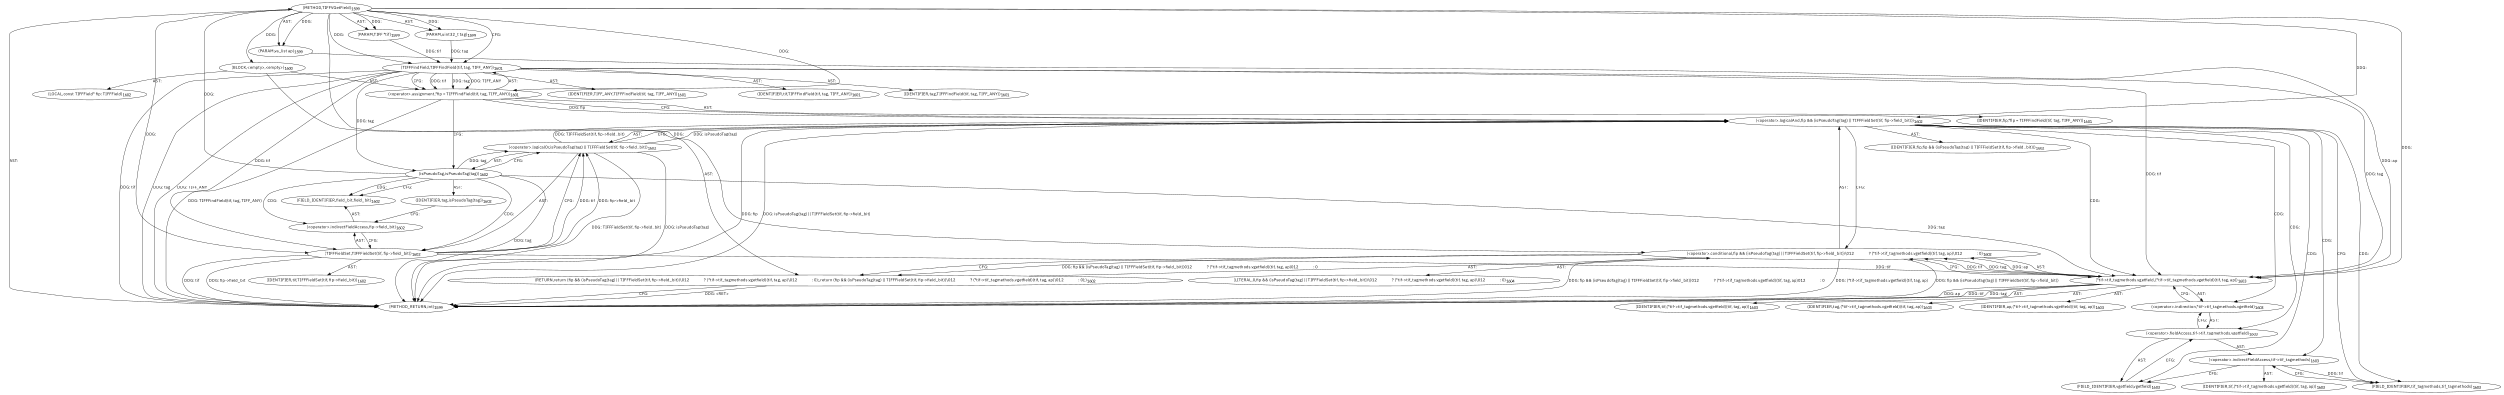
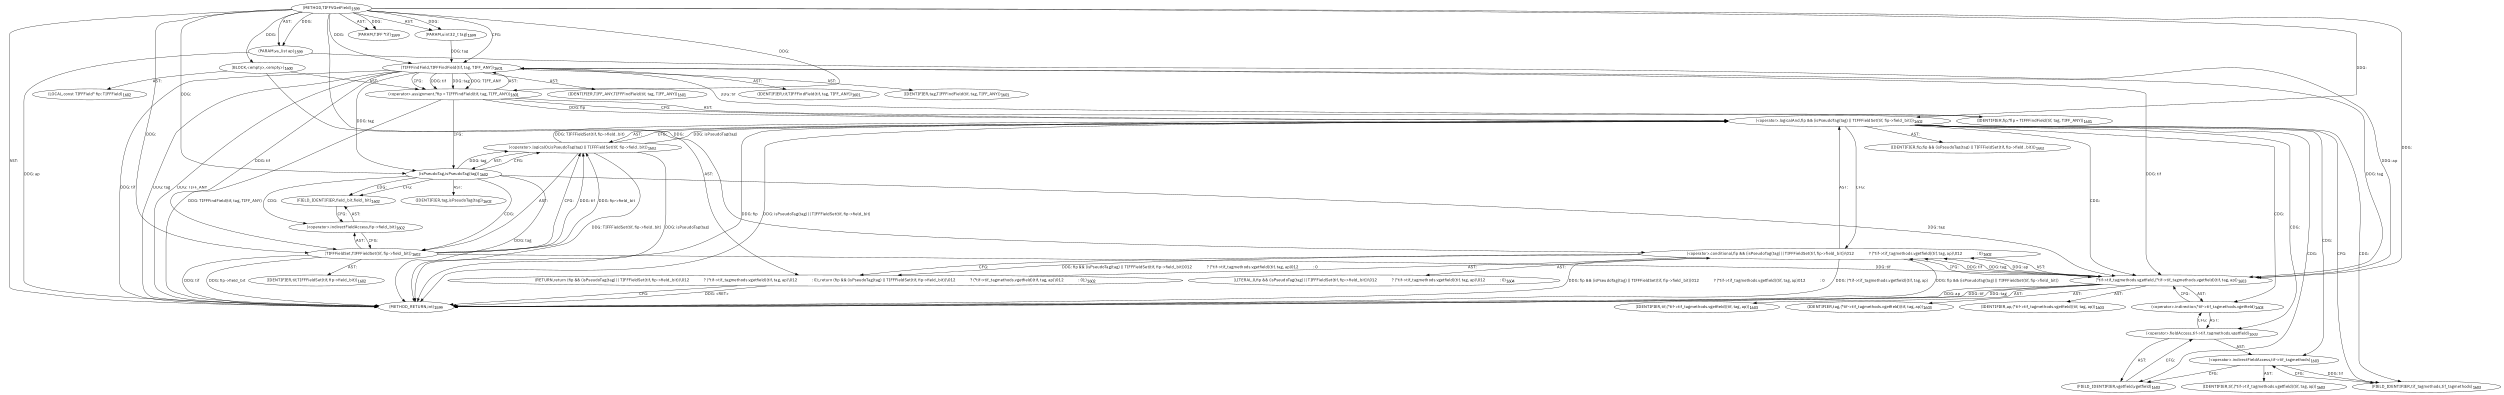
  digraph {
    fontname="IBM Plex Sans"
    node [fontname="IBM Plex Sans"]
    edge [fontname="IBM Plex Sans"]
    n1 [label=<(METHOD,TIFFVGetField)<SUB>1599</SUB>>]
    n2 [label=<(PARAM,TIFF *tif)<SUB>1599</SUB>>]
    n3 [label=<(PARAM,uint32_t tag)<SUB>1599</SUB>>]
    n4 [label=<(PARAM,va_list ap)<SUB>1599</SUB>>]
    n5 [label=<(BLOCK,&lt;empty&gt;,&lt;empty&gt;)<SUB>1600</SUB>>]
    n6 [label=<(&lt;operator&gt;.assignment,*fip = TIFFFindField(tif, tag, TIFF_ANY))<SUB>1601</SUB>>]
    n7 [label=<(TIFFFindField,TIFFFindField(tif, tag, TIFF_ANY))<SUB>1601</SUB>>]
    n8 [label=<(&lt;operator&gt;.conditional,fip &amp;&amp; (isPseudoTag(tag) || TIFFFieldSet(tif, fip-&gt;field_bit))\012                ? (*tif-&gt;tif_tagmethods.vgetfield)(tif, tag, ap)\012                : 0)<SUB>1602</SUB>>]
    n9 [label=<(&lt;operator&gt;.logicalAnd,fip &amp;&amp; (isPseudoTag(tag) || TIFFFieldSet(tif, fip-&gt;field_bit)))<SUB>1602</SUB>>]
    n10 [label=<(isPseudoTag,isPseudoTag(tag))<SUB>1602</SUB>>]
    n11 [label=<(TIFFFieldSet,TIFFFieldSet(tif, fip-&gt;field_bit))<SUB>1602</SUB>>]
    n12 [label=<(*tif-&gt;tif_tagmethods.vgetfield,(*tif-&gt;tif_tagmethods.vgetfield)(tif, tag, ap))<SUB>1603</SUB>>]
    n13 [label=<(METHOD_RETURN,int)<SUB>1599</SUB>>]
    n14 [label=<(LOCAL,const TIFFField* fip: TIFFField)<SUB>1602</SUB>>]
    n15 [label=<(RETURN,return (fip &amp;&amp; (isPseudoTag(tag) || TIFFFieldSet(tif, fip-&gt;field_bit))\012                ? (*tif-&gt;tif_tagmethods.vgetfield)(tif, tag, ap)\012                : 0);,return (fip &amp;&amp; (isPseudoTag(tag) || TIFFFieldSet(tif, fip-&gt;field_bit))\012                ? (*tif-&gt;tif_tagmethods.vgetfield)(tif, tag, ap)\012                : 0);)<SUB>1602</SUB>>]
    n16 [label=<(IDENTIFIER,fip,*fip = TIFFFindField(tif, tag, TIFF_ANY))<SUB>1601</SUB>>]
    n17 [label=<(IDENTIFIER,tif,TIFFFindField(tif, tag, TIFF_ANY))<SUB>1601</SUB>>]
    n18 [label=<(IDENTIFIER,tag,TIFFFindField(tif, tag, TIFF_ANY))<SUB>1601</SUB>>]
    n19 [label=<(IDENTIFIER,TIFF_ANY,TIFFFindField(tif, tag, TIFF_ANY))<SUB>1601</SUB>>]
    n20 [label=<(LITERAL,0,fip &amp;&amp; (isPseudoTag(tag) || TIFFFieldSet(tif, fip-&gt;field_bit))\012                ? (*tif-&gt;tif_tagmethods.vgetfield)(tif, tag, ap)\012                : 0)<SUB>1604</SUB>>]
    n21 [label=<(IDENTIFIER,fip,fip &amp;&amp; (isPseudoTag(tag) || TIFFFieldSet(tif, fip-&gt;field_bit)))<SUB>1602</SUB>>]
    n22 [label=<(&lt;operator&gt;.logicalOr,isPseudoTag(tag) || TIFFFieldSet(tif, fip-&gt;field_bit))<SUB>1602</SUB>>]
    n23 [label=<(&lt;operator&gt;.indirection,*tif-&gt;tif_tagmethods.vgetfield)<SUB>1603</SUB>>]
    n24 [label=<(&lt;operator&gt;.fieldAccess,tif-&gt;tif_tagmethods.vgetfield)<SUB>1603</SUB>>]
    n25 [label=<(&lt;operator&gt;.indirectFieldAccess,tif-&gt;tif_tagmethods)<SUB>1603</SUB>>]
    n26 [label=<(FIELD_IDENTIFIER,tif_tagmethods,tif_tagmethods)<SUB>1603</SUB>>]
    n27 [label=<(FIELD_IDENTIFIER,vgetfield,vgetfield)<SUB>1603</SUB>>]
    n28 [label=<(IDENTIFIER,tag,isPseudoTag(tag))<SUB>1602</SUB>>]
    n29 [label=<(&lt;operator&gt;.indirectFieldAccess,fip-&gt;field_bit)<SUB>1602</SUB>>]
    n30 [label=<(FIELD_IDENTIFIER,field_bit,field_bit)<SUB>1602</SUB>>]
    n31 [label=<(IDENTIFIER,tif,TIFFFieldSet(tif, fip-&gt;field_bit))<SUB>1602</SUB>>]
    n32 [label=<(IDENTIFIER,tif,(*tif-&gt;tif_tagmethods.vgetfield)(tif, tag, ap))<SUB>1603</SUB>>]
    n33 [label=<(IDENTIFIER,tag,(*tif-&gt;tif_tagmethods.vgetfield)(tif, tag, ap))<SUB>1603</SUB>>]
    n34 [label=<(IDENTIFIER,ap,(*tif-&gt;tif_tagmethods.vgetfield)(tif, tag, ap))<SUB>1603</SUB>>]
    n35 [label=<(IDENTIFIER,tif,(*tif-&gt;tif_tagmethods.vgetfield)(tif, tag, ap))<SUB>1603</SUB>>]
    n1 -> n2 [label="AST: "]
    n1 -> n2 [label="DDG: "]
    n1 -> n3 [label="AST: "]
    n1 -> n3 [label="DDG: "]
    n1 -> n4 [label="AST: "]
    n1 -> n4 [label="DDG: "]
    n1 -> n5 [label="DDG: "]
    n1 -> n6 [label="DDG: "]
    n1 -> n7 [label="CFG: "]
    n1 -> n7 [label="DDG: "]
    n1 -> n8 [label="DDG: "]
    n1 -> n9 [label="DDG: "]
-   n10 -> n1 [label="DDG: "]
+   n1 -> n10 [label="DDG: "]
    n1 -> n11 [label="DDG: "]
    n1 -> n12 [label="DDG: "]
    n1 -> n13 [label="AST: "]
-   n2 -> n7 [label="DDG: tif"]
+   n16 -> n7 [label="DDG: tif"]
    n3 -> n7 [label="DDG: tag"]
    n4 -> n12 [label="DDG: ap"]
+   n4 -> n13 [label="DDG: ap"]
    n5 -> n6 [label="AST: "]
    n5 -> n14 [label="AST: "]
    n5 -> n15 [label="AST: "]
    n6 -> n7 [label="AST: "]
    n6 -> n9 [label="CFG: "]
    n6 -> n9 [label="DDG: fip"]
    n6 -> n10 [label="CFG: "]
    n6 -> n13 [label="DDG: TIFFFindField(tif, tag, TIFF_ANY)"]
    n6 -> n16 [label="AST: "]
    n7 -> n6 [label="CFG: "]
    n7 -> n6 [label="DDG: tif"]
    n7 -> n6 [label="DDG: tag"]
    n7 -> n6 [label="DDG: TIFF_ANY"]
    n7 -> n10 [label="DDG: tag"]
    n7 -> n11 [label="DDG: tif"]
    n7 -> n12 [label="DDG: tif"]
    n7 -> n12 [label="DDG: tag"]
    n7 -> n13 [label="DDG: tif"]
    n7 -> n13 [label="DDG: tag"]
    n7 -> n13 [label="DDG: TIFF_ANY"]
    n7 -> n17 [label="AST: "]
    n7 -> n18 [label="AST: "]
    n7 -> n19 [label="AST: "]
    n8 -> n9 [label="AST: "]
    n8 -> n12 [label="AST: "]
    n8 -> n13 [label="DDG: fip &amp;&amp; (isPseudoTag(tag) || TIFFFieldSet(tif, fip-&gt;field_bit))"]
    n8 -> n13 [label="DDG: (*tif-&gt;tif_tagmethods.vgetfield)(tif, tag, ap)"]
    n8 -> n13 [label="DDG: fip &amp;&amp; (isPseudoTag(tag) || TIFFFieldSet(tif, fip-&gt;field_bit))\012                ? (*tif-&gt;tif_tagmethods.vgetfield)(tif, tag, ap)\012                : 0"]
    n8 -> n15 [label="CFG: "]
    n8 -> n15 [label="DDG: fip &amp;&amp; (isPseudoTag(tag) || TIFFFieldSet(tif, fip-&gt;field_bit))\012                ? (*tif-&gt;tif_tagmethods.vgetfield)(tif, tag, ap)\012                : 0"]
    n8 -> n20 [label="AST: "]
    n9 -> n8 [label="CFG: "]
    n9 -> n12 [label="CDG: "]
    n9 -> n13 [label="DDG: fip"]
    n9 -> n13 [label="DDG: isPseudoTag(tag) || TIFFFieldSet(tif, fip-&gt;field_bit)"]
    n9 -> n21 [label="AST: "]
    n9 -> n22 [label="AST: "]
    n9 -> n23 [label="CDG: "]
    n9 -> n24 [label="CDG: "]
    n9 -> n25 [label="CDG: "]
    n9 -> n26 [label="CFG: "]
    n9 -> n26 [label="CDG: "]
    n9 -> n27 [label="CDG: "]
    n10 -> n11 [label="CDG: "]
    n10 -> n12 [label="DDG: tag"]
    n10 -> n13 [label="DDG: tag"]
    n10 -> n22 [label="CFG: "]
    n10 -> n22 [label="DDG: tag"]
    n10 -> n28 [label="AST: "]
    n10 -> n29 [label="CDG: "]
    n10 -> n30 [label="CFG: "]
    n10 -> n30 [label="CDG: "]
    n11 -> n12 [label="DDG: tif"]
    n11 -> n13 [label="DDG: tif"]
    n11 -> n13 [label="DDG: fip-&gt;field_bit"]
    n11 -> n22 [label="CFG: "]
    n11 -> n22 [label="DDG: tif"]
    n11 -> n22 [label="DDG: fip-&gt;field_bit"]
    n11 -> n29 [label="AST: "]
    n11 -> n31 [label="AST: "]
    n12 -> n8 [label="CFG: "]
    n12 -> n8 [label="DDG: tif"]
    n12 -> n8 [label="DDG: tag"]
    n12 -> n8 [label="DDG: ap"]
    n12 -> n13 [label="DDG: tif"]
    n12 -> n13 [label="DDG: tag"]
    n12 -> n13 [label="DDG: ap"]
    n12 -> n23 [label="AST: "]
    n12 -> n32 [label="AST: "]
    n12 -> n33 [label="AST: "]
    n12 -> n34 [label="AST: "]
    n15 -> n8 [label="AST: "]
    n15 -> n13 [label="CFG: "]
    n15 -> n13 [label="DDG: &lt;RET&gt;"]
    n22 -> n9 [label="CFG: "]
    n22 -> n9 [label="DDG: isPseudoTag(tag)"]
    n22 -> n9 [label="DDG: TIFFFieldSet(tif, fip-&gt;field_bit)"]
    n22 -> n10 [label="AST: "]
    n22 -> n11 [label="AST: "]
    n22 -> n13 [label="DDG: isPseudoTag(tag)"]
    n22 -> n13 [label="DDG: TIFFFieldSet(tif, fip-&gt;field_bit)"]
    n23 -> n12 [label="CFG: "]
    n23 -> n24 [label="AST: "]
    n24 -> n23 [label="CFG: "]
    n24 -> n25 [label="AST: "]
    n24 -> n27 [label="AST: "]
    n25 -> n26 [label="DDG: tif"]
    n25 -> n27 [label="CFG: "]
    n25 -> n35 [label="AST: "]
    n26 -> n25 [label="CFG: "]
    n27 -> n24 [label="CFG: "]
    n29 -> n11 [label="CFG: "]
    n29 -> n30 [label="AST: "]
-   n28 -> n29 [label="CFG: "]
+   n30 -> n29 [label="CFG: "]
  }
